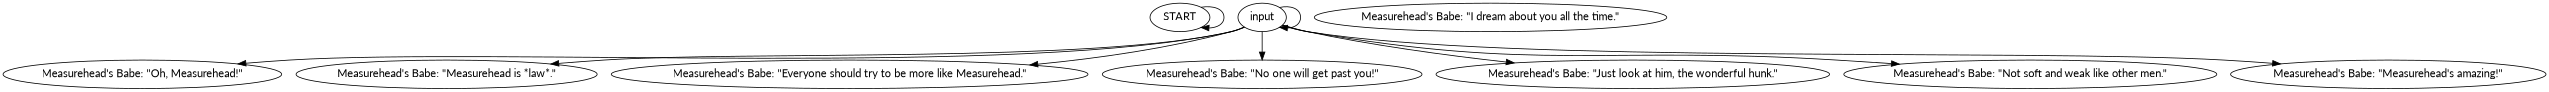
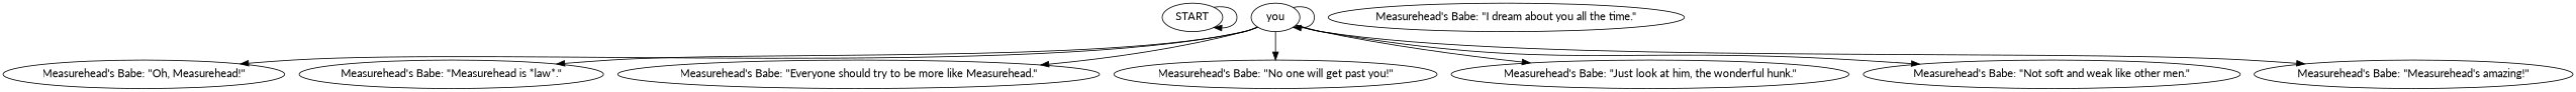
  digraph {
    fontname=Lato
    node [fontname=Lato]
    edge [fontname=Lato]
    n1 [label=START]
-   n2 [label=input]
+   n2 [label=you]
    n3 [label="Measurehead's Babe: \"Oh, Measurehead!\""]
    n4 [label="Measurehead's Babe: \"Measurehead is *law*.\""]
    n5 [label="Measurehead's Babe: \"Everyone should try to be more like Measurehead.\""]
    n6 [label="Measurehead's Babe: \"No one will get past you!\""]
    n7 [label="Measurehead's Babe: \"Just look at him, the wonderful hunk.\""]
    n8 [label="Measurehead's Babe: \"Not soft and weak like other men.\""]
    n9 [label="Measurehead's Babe: \"Measurehead's amazing!\""]
    n10 [label="Measurehead's Babe: \"I dream about you all the time.\""]
    n1 -> n1
    n2 -> n2
    n2 -> n3
    n2 -> n4
    n2 -> n5
    n2 -> n6
    n2 -> n7
    n2 -> n8
    n2 -> n9
  }
